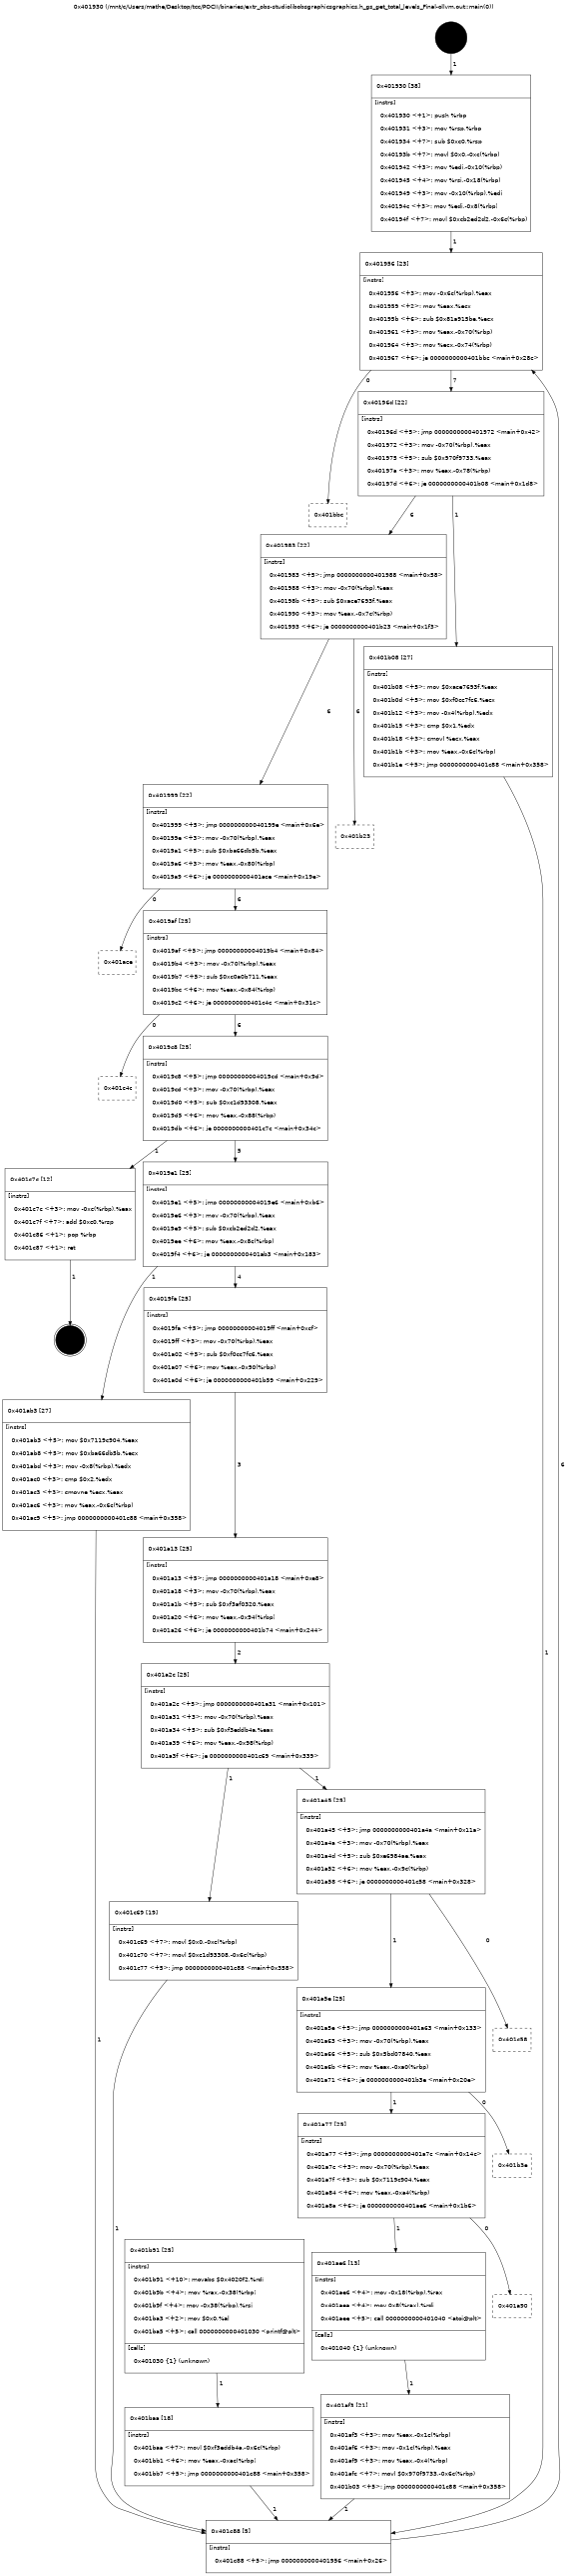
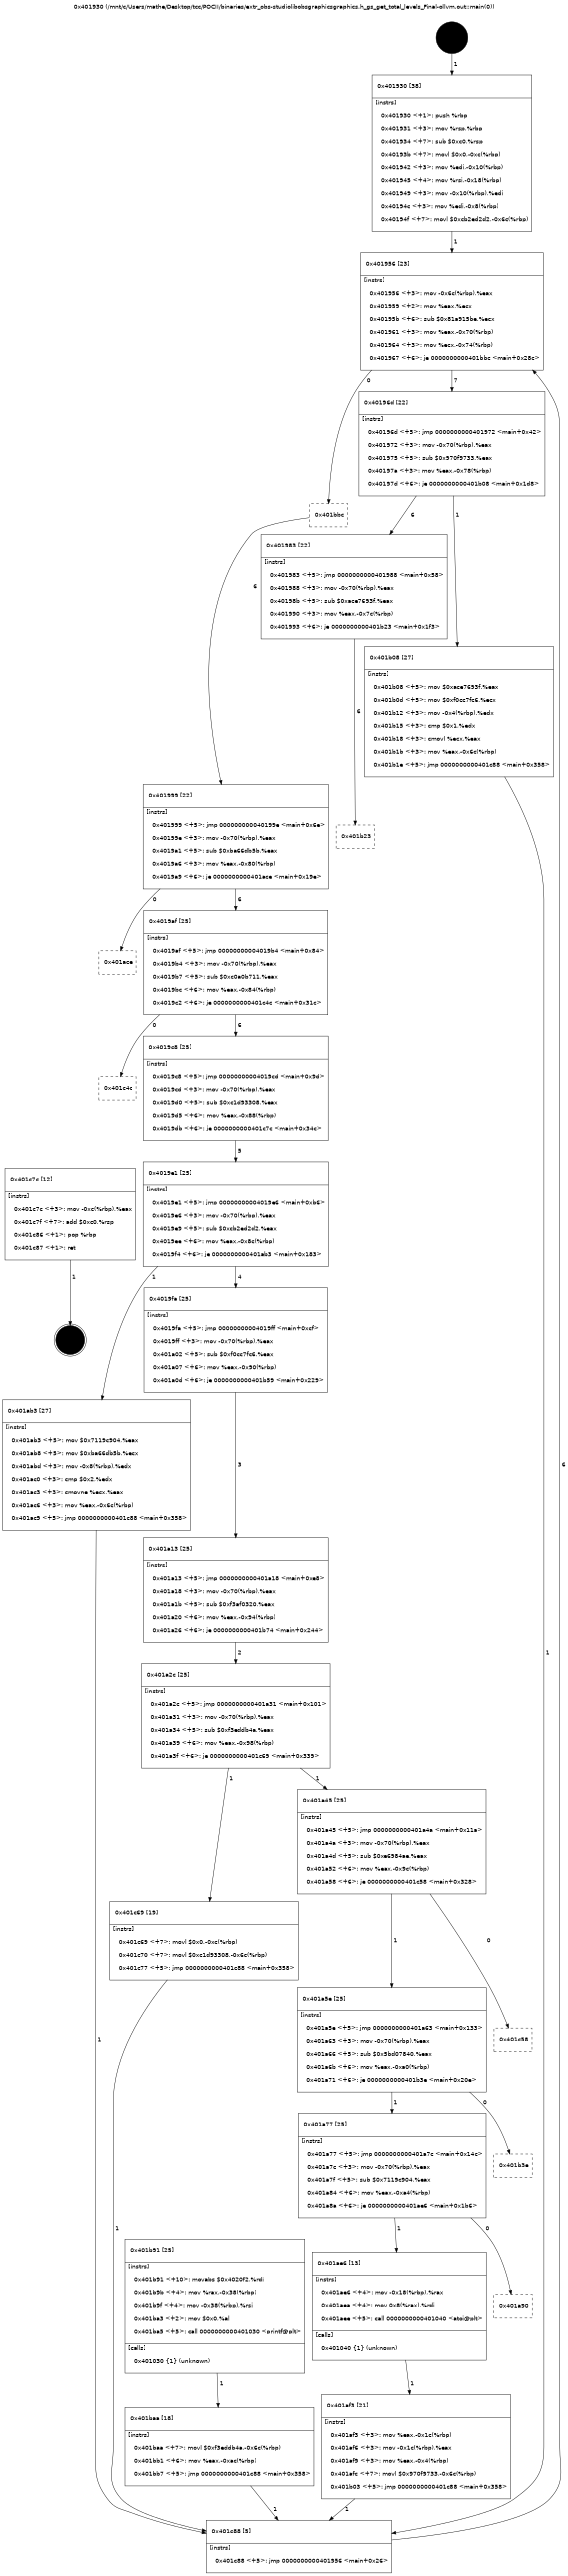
  digraph {
    fontname="DejaVu Sans"
    label="0x401930 (/mnt/c/Users/mathe/Desktop/tcc/POCII/binaries/extr_obs-studiolibobsgraphicsgraphics.h_gs_get_total_levels_Final-ollvm.out::main(0))"
    labelloc=t
    node [fontname="DejaVu Sans" shape=record]
    edge [fontname="DejaVu Sans"]
    Entry [fillcolor=black height=0.3 shape=circle style=filled width=0.3]
    n2 [label="{\n     0x401930 [38]\l\n     | [instrs]\l\n     &nbsp;&nbsp;0x401930 \<+1\>: push %rbp\l\n     &nbsp;&nbsp;0x401931 \<+3\>: mov %rsp,%rbp\l\n     &nbsp;&nbsp;0x401934 \<+7\>: sub $0xc0,%rsp\l\n     &nbsp;&nbsp;0x40193b \<+7\>: movl $0x0,-0xc(%rbp)\l\n     &nbsp;&nbsp;0x401942 \<+3\>: mov %edi,-0x10(%rbp)\l\n     &nbsp;&nbsp;0x401945 \<+4\>: mov %rsi,-0x18(%rbp)\l\n     &nbsp;&nbsp;0x401949 \<+3\>: mov -0x10(%rbp),%edi\l\n     &nbsp;&nbsp;0x40194c \<+3\>: mov %edi,-0x8(%rbp)\l\n     &nbsp;&nbsp;0x40194f \<+7\>: movl $0xcb2ed2d2,-0x6c(%rbp)\l\n  }"]
    n3 [label="{\n     0x401956 [23]\l\n     | [instrs]\l\n     &nbsp;&nbsp;0x401956 \<+3\>: mov -0x6c(%rbp),%eax\l\n     &nbsp;&nbsp;0x401959 \<+2\>: mov %eax,%ecx\l\n     &nbsp;&nbsp;0x40195b \<+6\>: sub $0x81a915be,%ecx\l\n     &nbsp;&nbsp;0x401961 \<+3\>: mov %eax,-0x70(%rbp)\l\n     &nbsp;&nbsp;0x401964 \<+3\>: mov %ecx,-0x74(%rbp)\l\n     &nbsp;&nbsp;0x401967 \<+6\>: je 0000000000401bbc \<main+0x28c\>\l\n  }"]
    n4 [label="{\n     0x401bbc\l\n  }" style=dashed]
    n5 [label="{\n     0x40196d [22]\l\n     | [instrs]\l\n     &nbsp;&nbsp;0x40196d \<+5\>: jmp 0000000000401972 \<main+0x42\>\l\n     &nbsp;&nbsp;0x401972 \<+3\>: mov -0x70(%rbp),%eax\l\n     &nbsp;&nbsp;0x401975 \<+5\>: sub $0x970f9733,%eax\l\n     &nbsp;&nbsp;0x40197a \<+3\>: mov %eax,-0x78(%rbp)\l\n     &nbsp;&nbsp;0x40197d \<+6\>: je 0000000000401b08 \<main+0x1d8\>\l\n  }"]
    n6 [label="{\n     0x401b08 [27]\l\n     | [instrs]\l\n     &nbsp;&nbsp;0x401b08 \<+5\>: mov $0xace7693f,%eax\l\n     &nbsp;&nbsp;0x401b0d \<+5\>: mov $0xf0cc7fc6,%ecx\l\n     &nbsp;&nbsp;0x401b12 \<+3\>: mov -0x4(%rbp),%edx\l\n     &nbsp;&nbsp;0x401b15 \<+3\>: cmp $0x1,%edx\l\n     &nbsp;&nbsp;0x401b18 \<+3\>: cmovl %ecx,%eax\l\n     &nbsp;&nbsp;0x401b1b \<+3\>: mov %eax,-0x6c(%rbp)\l\n     &nbsp;&nbsp;0x401b1e \<+5\>: jmp 0000000000401c88 \<main+0x358\>\l\n  }"]
    n7 [label="{\n     0x401983 [22]\l\n     | [instrs]\l\n     &nbsp;&nbsp;0x401983 \<+5\>: jmp 0000000000401988 \<main+0x58\>\l\n     &nbsp;&nbsp;0x401988 \<+3\>: mov -0x70(%rbp),%eax\l\n     &nbsp;&nbsp;0x40198b \<+5\>: sub $0xace7693f,%eax\l\n     &nbsp;&nbsp;0x401990 \<+3\>: mov %eax,-0x7c(%rbp)\l\n     &nbsp;&nbsp;0x401993 \<+6\>: je 0000000000401b23 \<main+0x1f3\>\l\n  }"]
    n8 [label="{\n     0x401c88 [5]\l\n     | [instrs]\l\n     &nbsp;&nbsp;0x401c88 \<+5\>: jmp 0000000000401956 \<main+0x26\>\l\n  }"]
    n9 [label="{\n     0x401b23\l\n  }" style=dashed]
    n10 [label="{\n     0x401999 [22]\l\n     | [instrs]\l\n     &nbsp;&nbsp;0x401999 \<+5\>: jmp 000000000040199e \<main+0x6e\>\l\n     &nbsp;&nbsp;0x40199e \<+3\>: mov -0x70(%rbp),%eax\l\n     &nbsp;&nbsp;0x4019a1 \<+5\>: sub $0xba66db5b,%eax\l\n     &nbsp;&nbsp;0x4019a6 \<+3\>: mov %eax,-0x80(%rbp)\l\n     &nbsp;&nbsp;0x4019a9 \<+6\>: je 0000000000401ace \<main+0x19e\>\l\n  }"]
    Exit [fillcolor=black height=0.3 peripheries=2 shape=circle style=filled width=0.3]
    n12 [label="{\n     0x401ace\l\n  }" style=dashed]
    n13 [label="{\n     0x4019af [25]\l\n     | [instrs]\l\n     &nbsp;&nbsp;0x4019af \<+5\>: jmp 00000000004019b4 \<main+0x84\>\l\n     &nbsp;&nbsp;0x4019b4 \<+3\>: mov -0x70(%rbp),%eax\l\n     &nbsp;&nbsp;0x4019b7 \<+5\>: sub $0xc0a0b711,%eax\l\n     &nbsp;&nbsp;0x4019bc \<+6\>: mov %eax,-0x84(%rbp)\l\n     &nbsp;&nbsp;0x4019c2 \<+6\>: je 0000000000401c4c \<main+0x31c\>\l\n  }"]
    n14 [label="{\n     0x401baa [18]\l\n     | [instrs]\l\n     &nbsp;&nbsp;0x401baa \<+7\>: movl $0xf3eddb4a,-0x6c(%rbp)\l\n     &nbsp;&nbsp;0x401bb1 \<+6\>: mov %eax,-0xac(%rbp)\l\n     &nbsp;&nbsp;0x401bb7 \<+5\>: jmp 0000000000401c88 \<main+0x358\>\l\n  }"]
    n15 [label="{\n     0x401c4c\l\n  }" style=dashed]
    n16 [label="{\n     0x4019c8 [25]\l\n     | [instrs]\l\n     &nbsp;&nbsp;0x4019c8 \<+5\>: jmp 00000000004019cd \<main+0x9d\>\l\n     &nbsp;&nbsp;0x4019cd \<+3\>: mov -0x70(%rbp),%eax\l\n     &nbsp;&nbsp;0x4019d0 \<+5\>: sub $0xc1d93308,%eax\l\n     &nbsp;&nbsp;0x4019d5 \<+6\>: mov %eax,-0x88(%rbp)\l\n     &nbsp;&nbsp;0x4019db \<+6\>: je 0000000000401c7c \<main+0x34c\>\l\n  }"]
    n17 [label="{\n     0x401b91 [25]\l\n     | [instrs]\l\n     &nbsp;&nbsp;0x401b91 \<+10\>: movabs $0x4020f2,%rdi\l\n     &nbsp;&nbsp;0x401b9b \<+4\>: mov %rax,-0x38(%rbp)\l\n     &nbsp;&nbsp;0x401b9f \<+4\>: mov -0x38(%rbp),%rsi\l\n     &nbsp;&nbsp;0x401ba3 \<+2\>: mov $0x0,%al\l\n     &nbsp;&nbsp;0x401ba5 \<+5\>: call 0000000000401030 \<printf@plt\>\l\n     | [calls]\l\n     &nbsp;&nbsp;0x401030 \{1\} (unknown)\l\n  }"]
    n18 [label="{\n     0x401c7c [12]\l\n     | [instrs]\l\n     &nbsp;&nbsp;0x401c7c \<+3\>: mov -0xc(%rbp),%eax\l\n     &nbsp;&nbsp;0x401c7f \<+7\>: add $0xc0,%rsp\l\n     &nbsp;&nbsp;0x401c86 \<+1\>: pop %rbp\l\n     &nbsp;&nbsp;0x401c87 \<+1\>: ret\l\n  }"]
    n19 [label="{\n     0x4019e1 [25]\l\n     | [instrs]\l\n     &nbsp;&nbsp;0x4019e1 \<+5\>: jmp 00000000004019e6 \<main+0xb6\>\l\n     &nbsp;&nbsp;0x4019e6 \<+3\>: mov -0x70(%rbp),%eax\l\n     &nbsp;&nbsp;0x4019e9 \<+5\>: sub $0xcb2ed2d2,%eax\l\n     &nbsp;&nbsp;0x4019ee \<+6\>: mov %eax,-0x8c(%rbp)\l\n     &nbsp;&nbsp;0x4019f4 \<+6\>: je 0000000000401ab3 \<main+0x183\>\l\n  }"]
    n20 [label="{\n     0x401af3 [21]\l\n     | [instrs]\l\n     &nbsp;&nbsp;0x401af3 \<+3\>: mov %eax,-0x1c(%rbp)\l\n     &nbsp;&nbsp;0x401af6 \<+3\>: mov -0x1c(%rbp),%eax\l\n     &nbsp;&nbsp;0x401af9 \<+3\>: mov %eax,-0x4(%rbp)\l\n     &nbsp;&nbsp;0x401afc \<+7\>: movl $0x970f9733,-0x6c(%rbp)\l\n     &nbsp;&nbsp;0x401b03 \<+5\>: jmp 0000000000401c88 \<main+0x358\>\l\n  }"]
    n21 [label="{\n     0x401ab3 [27]\l\n     | [instrs]\l\n     &nbsp;&nbsp;0x401ab3 \<+5\>: mov $0x7119c904,%eax\l\n     &nbsp;&nbsp;0x401ab8 \<+5\>: mov $0xba66db5b,%ecx\l\n     &nbsp;&nbsp;0x401abd \<+3\>: mov -0x8(%rbp),%edx\l\n     &nbsp;&nbsp;0x401ac0 \<+3\>: cmp $0x2,%edx\l\n     &nbsp;&nbsp;0x401ac3 \<+3\>: cmovne %ecx,%eax\l\n     &nbsp;&nbsp;0x401ac6 \<+3\>: mov %eax,-0x6c(%rbp)\l\n     &nbsp;&nbsp;0x401ac9 \<+5\>: jmp 0000000000401c88 \<main+0x358\>\l\n  }"]
    n22 [label="{\n     0x4019fa [25]\l\n     | [instrs]\l\n     &nbsp;&nbsp;0x4019fa \<+5\>: jmp 00000000004019ff \<main+0xcf\>\l\n     &nbsp;&nbsp;0x4019ff \<+3\>: mov -0x70(%rbp),%eax\l\n     &nbsp;&nbsp;0x401a02 \<+5\>: sub $0xf0cc7fc6,%eax\l\n     &nbsp;&nbsp;0x401a07 \<+6\>: mov %eax,-0x90(%rbp)\l\n     &nbsp;&nbsp;0x401a0d \<+6\>: je 0000000000401b59 \<main+0x229\>\l\n  }"]
    n23 [label="{\n     0x401a90\l\n  }" style=dashed]
    n24 [label="{\n     0x401a13 [25]\l\n     | [instrs]\l\n     &nbsp;&nbsp;0x401a13 \<+5\>: jmp 0000000000401a18 \<main+0xe8\>\l\n     &nbsp;&nbsp;0x401a18 \<+3\>: mov -0x70(%rbp),%eax\l\n     &nbsp;&nbsp;0x401a1b \<+5\>: sub $0xf3af0320,%eax\l\n     &nbsp;&nbsp;0x401a20 \<+6\>: mov %eax,-0x94(%rbp)\l\n     &nbsp;&nbsp;0x401a26 \<+6\>: je 0000000000401b74 \<main+0x244\>\l\n  }"]
    n25 [label="{\n     0x401ae6 [13]\l\n     | [instrs]\l\n     &nbsp;&nbsp;0x401ae6 \<+4\>: mov -0x18(%rbp),%rax\l\n     &nbsp;&nbsp;0x401aea \<+4\>: mov 0x8(%rax),%rdi\l\n     &nbsp;&nbsp;0x401aee \<+5\>: call 0000000000401040 \<atoi@plt\>\l\n     | [calls]\l\n     &nbsp;&nbsp;0x401040 \{1\} (unknown)\l\n  }"]
    n26 [label="{\n     0x401a2c [25]\l\n     | [instrs]\l\n     &nbsp;&nbsp;0x401a2c \<+5\>: jmp 0000000000401a31 \<main+0x101\>\l\n     &nbsp;&nbsp;0x401a31 \<+3\>: mov -0x70(%rbp),%eax\l\n     &nbsp;&nbsp;0x401a34 \<+5\>: sub $0xf3eddb4a,%eax\l\n     &nbsp;&nbsp;0x401a39 \<+6\>: mov %eax,-0x98(%rbp)\l\n     &nbsp;&nbsp;0x401a3f \<+6\>: je 0000000000401c69 \<main+0x339\>\l\n  }"]
    n27 [label="{\n     0x401a77 [25]\l\n     | [instrs]\l\n     &nbsp;&nbsp;0x401a77 \<+5\>: jmp 0000000000401a7c \<main+0x14c\>\l\n     &nbsp;&nbsp;0x401a7c \<+3\>: mov -0x70(%rbp),%eax\l\n     &nbsp;&nbsp;0x401a7f \<+5\>: sub $0x7119c904,%eax\l\n     &nbsp;&nbsp;0x401a84 \<+6\>: mov %eax,-0xa4(%rbp)\l\n     &nbsp;&nbsp;0x401a8a \<+6\>: je 0000000000401ae6 \<main+0x1b6\>\l\n  }"]
    n28 [label="{\n     0x401c69 [19]\l\n     | [instrs]\l\n     &nbsp;&nbsp;0x401c69 \<+7\>: movl $0x0,-0xc(%rbp)\l\n     &nbsp;&nbsp;0x401c70 \<+7\>: movl $0xc1d93308,-0x6c(%rbp)\l\n     &nbsp;&nbsp;0x401c77 \<+5\>: jmp 0000000000401c88 \<main+0x358\>\l\n  }"]
    n29 [label="{\n     0x401a45 [25]\l\n     | [instrs]\l\n     &nbsp;&nbsp;0x401a45 \<+5\>: jmp 0000000000401a4a \<main+0x11a\>\l\n     &nbsp;&nbsp;0x401a4a \<+3\>: mov -0x70(%rbp),%eax\l\n     &nbsp;&nbsp;0x401a4d \<+5\>: sub $0xe6984ae,%eax\l\n     &nbsp;&nbsp;0x401a52 \<+6\>: mov %eax,-0x9c(%rbp)\l\n     &nbsp;&nbsp;0x401a58 \<+6\>: je 0000000000401c58 \<main+0x328\>\l\n  }"]
    n30 [label="{\n     0x401b3e\l\n  }" style=dashed]
    n31 [label="{\n     0x401a5e [25]\l\n     | [instrs]\l\n     &nbsp;&nbsp;0x401a5e \<+5\>: jmp 0000000000401a63 \<main+0x133\>\l\n     &nbsp;&nbsp;0x401a63 \<+3\>: mov -0x70(%rbp),%eax\l\n     &nbsp;&nbsp;0x401a66 \<+5\>: sub $0x5bd07840,%eax\l\n     &nbsp;&nbsp;0x401a6b \<+6\>: mov %eax,-0xa0(%rbp)\l\n     &nbsp;&nbsp;0x401a71 \<+6\>: je 0000000000401b3e \<main+0x20e\>\l\n  }"]
    n32 [label="{\n     0x401c58\l\n  }" style=dashed]
    Entry -> n2 [label=" 1"]
    n2 -> n3 [label=" 1"]
    n3 -> n4 [label=" 0"]
    n3 -> n5 [label=" 7"]
    n5 -> n6 [label=" 1"]
    n5 -> n7 [label=" 6"]
    n6 -> n8 [label=" 1"]
    n7 -> n9 [label=" 6"]
-   n7 -> n10 [label=" 6"]
+   n4 -> n10 [label=" 6"]
    n8 -> n3 [label=" 6"]
    n10 -> n12 [label=" 0"]
    n10 -> n13 [label=" 6"]
    n13 -> n15 [label=" 0"]
    n13 -> n16 [label=" 6"]
    n14 -> n8 [label=" 1"]
-   n16 -> n18 [label=" 1"]
    n16 -> n19 [label=" 5"]
    n17 -> n14 [label=" 1"]
    n18 -> Exit [label=" 1"]
    n19 -> n21 [label=" 1"]
    n19 -> n22 [label=" 4"]
    n20 -> n8 [label=" 1"]
    n21 -> n8 [label=" 1"]
    n22 -> n24 [label=" 3"]
    n24 -> n26 [label=" 2"]
    n25 -> n20 [label=" 1"]
    n26 -> n28 [label=" 1"]
    n26 -> n29 [label=" 1"]
    n27 -> n23 [label=" 0"]
    n27 -> n25 [label=" 1"]
    n28 -> n8 [label=" 1"]
    n29 -> n31 [label=" 1"]
    n29 -> n32 [label=" 0"]
    n31 -> n27 [label=" 1"]
    n31 -> n30 [label=" 0"]
  }
